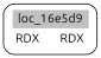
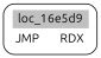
  digraph {
    fontname=Ubuntu
-   n1 [fontname=Ubuntu label=<<table border="0" cellborder="0" cellpadding="3"><tr><td align="center" colspan="2" bgcolor="grey">loc_16e5d9</td></tr><tr><td align="left">RDX        RDX</td></tr></table>> shape=Mrecord]
+   n1 [fontname=Ubuntu label=<<table border="0" cellborder="0" cellpadding="3"><tr><td align="center" colspan="2" bgcolor="grey">loc_16e5d9</td></tr><tr><td align="left">JMP        RDX</td></tr></table>> shape=Mrecord]
  }
